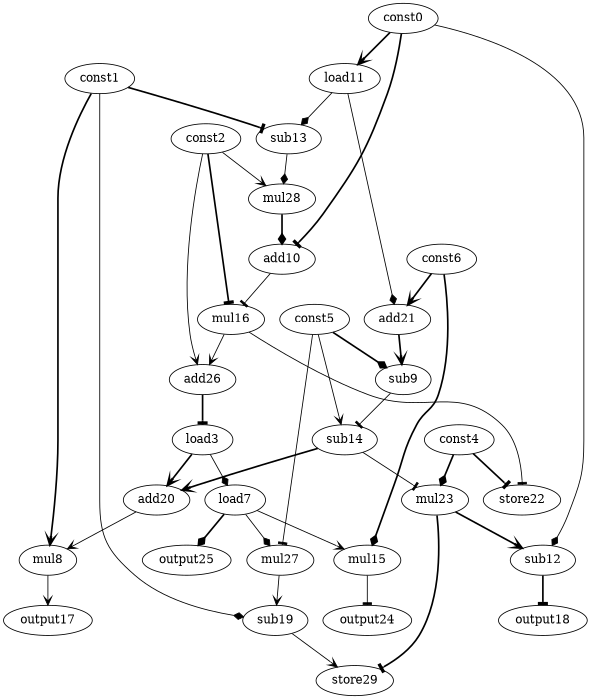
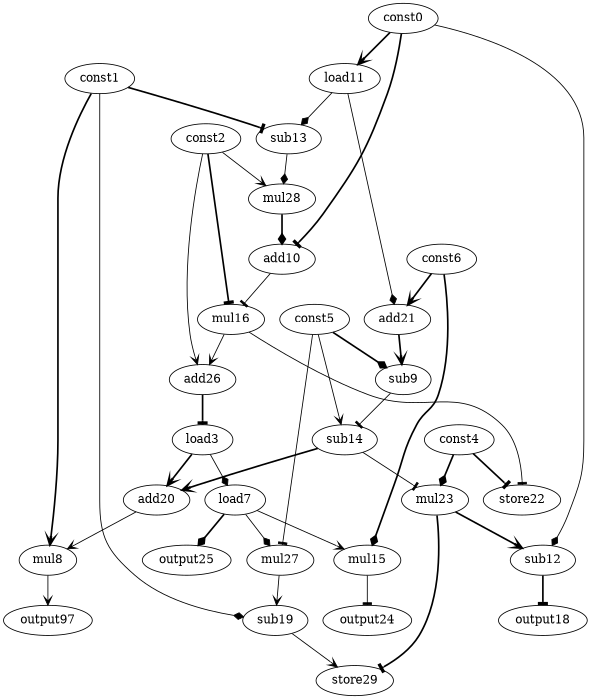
  digraph {
    node [opcode=const]
    edge [arrowhead=vee operand=0 style=solid]
    add10 [opcode=add]
    const0
    load11 [opcode=load]
    sub12 [opcode=sub]
    mul16 [opcode=mul]
    sub13 [opcode=sub]
    add21 [opcode=add]
    output18 [opcode=output]
    mul8 [opcode=mul]
    const1
    sub19 [opcode=sub]
-   output17 [opcode=output]
+   output17 [opcode=output label=output97]
    mul28 [opcode=mul]
    store29 [opcode=store]
    const2
    add26 [opcode=add]
    store22 [opcode=store]
    load3 [opcode=load]
    load7 [opcode=load]
    add20 [opcode=add]
    mul27 [opcode=mul]
    mul15 [opcode=mul]
    output25 [opcode=output]
    const4
    mul23 [opcode=mul]
    sub9 [opcode=sub]
    const5
    sub14 [opcode=sub]
    const6
    output24 [opcode=output]
    add10 -> mul16 [arrowhead=tee operand=1]
    const0 -> add10 [arrowhead=tee style=bold]
    const0 -> load11 [style=bold]
    const0 -> sub12 [arrowhead=diamond]
    load11 -> sub13 [arrowhead=diamond operand=1]
    load11 -> add21 [arrowhead=diamond]
    sub12 -> output18 [arrowhead=tee style=bold]
    mul16 -> add26
    mul16 -> store22 [arrowhead=tee]
    sub13 -> mul28 [arrowhead=diamond operand=1]
    add21 -> sub9 [style=bold]
    mul8 -> output17
    const1 -> sub13 [arrowhead=tee style=bold]
    const1 -> mul8 [style=bold]
    const1 -> sub19 [arrowhead=diamond]
    sub19 -> store29
    mul28 -> add10 [arrowhead=diamond operand=1 style=bold]
    const2 -> mul16 [arrowhead=tee style=bold]
    const2 -> mul28
    const2 -> add26 [operand=1]
    add26 -> load3 [arrowhead=tee style=bold]
    load3 -> load7 [arrowhead=diamond]
    load3 -> add20 [style=bold]
    load7 -> mul27 [arrowhead=diamond operand=1]
    load7 -> mul15 [operand=1]
    load7 -> output25 [arrowhead=diamond style=bold]
    add20 -> mul8 [operand=1]
    mul27 -> sub19 [operand=1]
    mul15 -> output24 [arrowhead=tee]
    const4 -> store22 [arrowhead=tee operand=1 style=bold]
    const4 -> mul23 [arrowhead=diamond style=bold]
    mul23 -> sub12 [operand=1 style=bold]
    mul23 -> store29 [arrowhead=tee operand=1 style=bold]
    sub9 -> sub14 [arrowhead=tee]
    const5 -> mul27 [arrowhead=tee]
    const5 -> sub9 [arrowhead=diamond operand=1 style=bold]
    const5 -> sub14 [operand=1]
    sub14 -> add20 [operand=1 style=bold]
    sub14 -> mul23 [arrowhead=tee operand=1]
    const6 -> add21 [operand=1 style=bold]
    const6 -> mul15 [arrowhead=diamond style=bold]
  }
